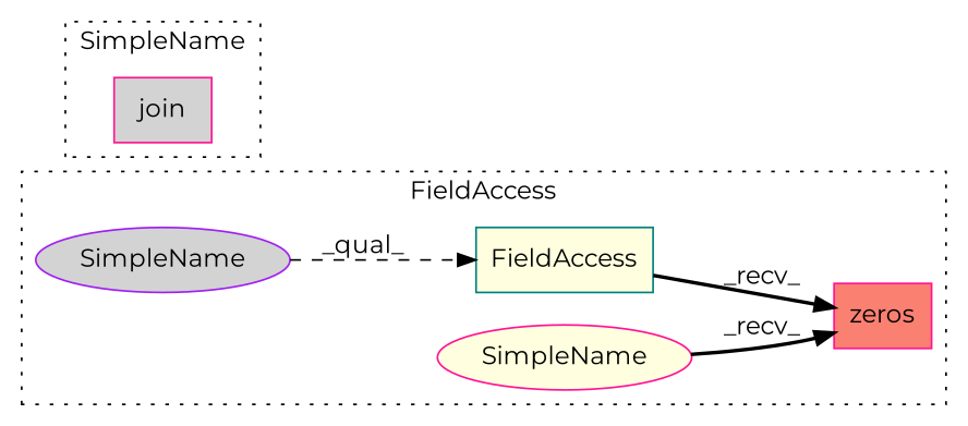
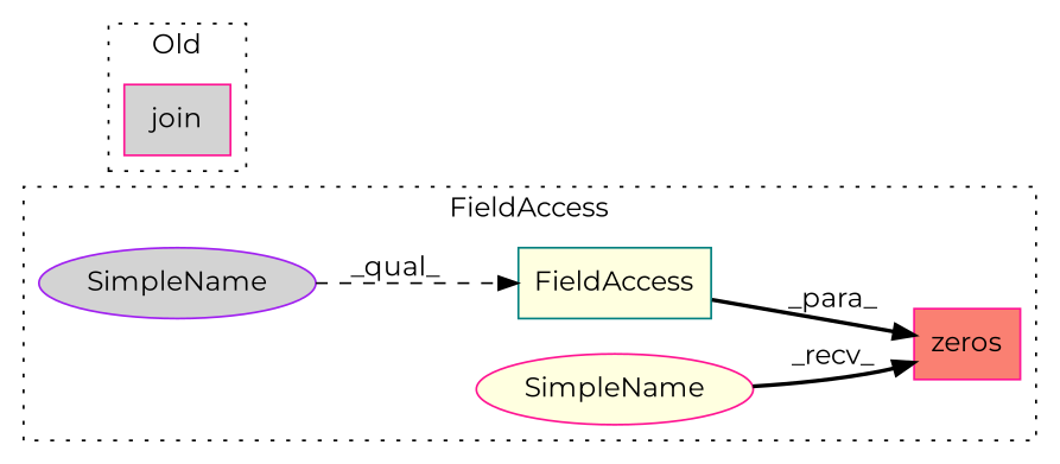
  digraph {
    fontname=Montserrat
    rankdir=LR
    node [a=32 color=deeppink fillcolor=lightyellow fontname=Montserrat l=5 s=3113 shape=box style=filled]
    edge [fontname=Montserrat style=bold]
    n1 [fillcolor=salmon l="11,1" label=zeros s="3048,3124"]
    n2 [a=22 color=teal l=11 label=FieldAccess]
    n3 [a=42 color=purple fillcolor=lightgrey label=SimpleName shape=ellipse]
    n4 [a=42 label=SimpleName s=3042 shape=ellipse]
    n5 [fillcolor=lightgrey l="20,-5" label=join s="3262,3409"]
    subgraph cluster_1 {
      label=FieldAccess
      style=dotted
      n1
      n2
      n3
      n4
    }
    subgraph cluster_2 {
-     label=SimpleName
+     label=Old
      style=dotted
      n5
    }
-   n2 -> n1 [label=_recv_]
+   n2 -> n1 [label=_para_]
    n3 -> n2 [label=_qual_ style=dashed]
    n4 -> n1 [label=_recv_]
  }
